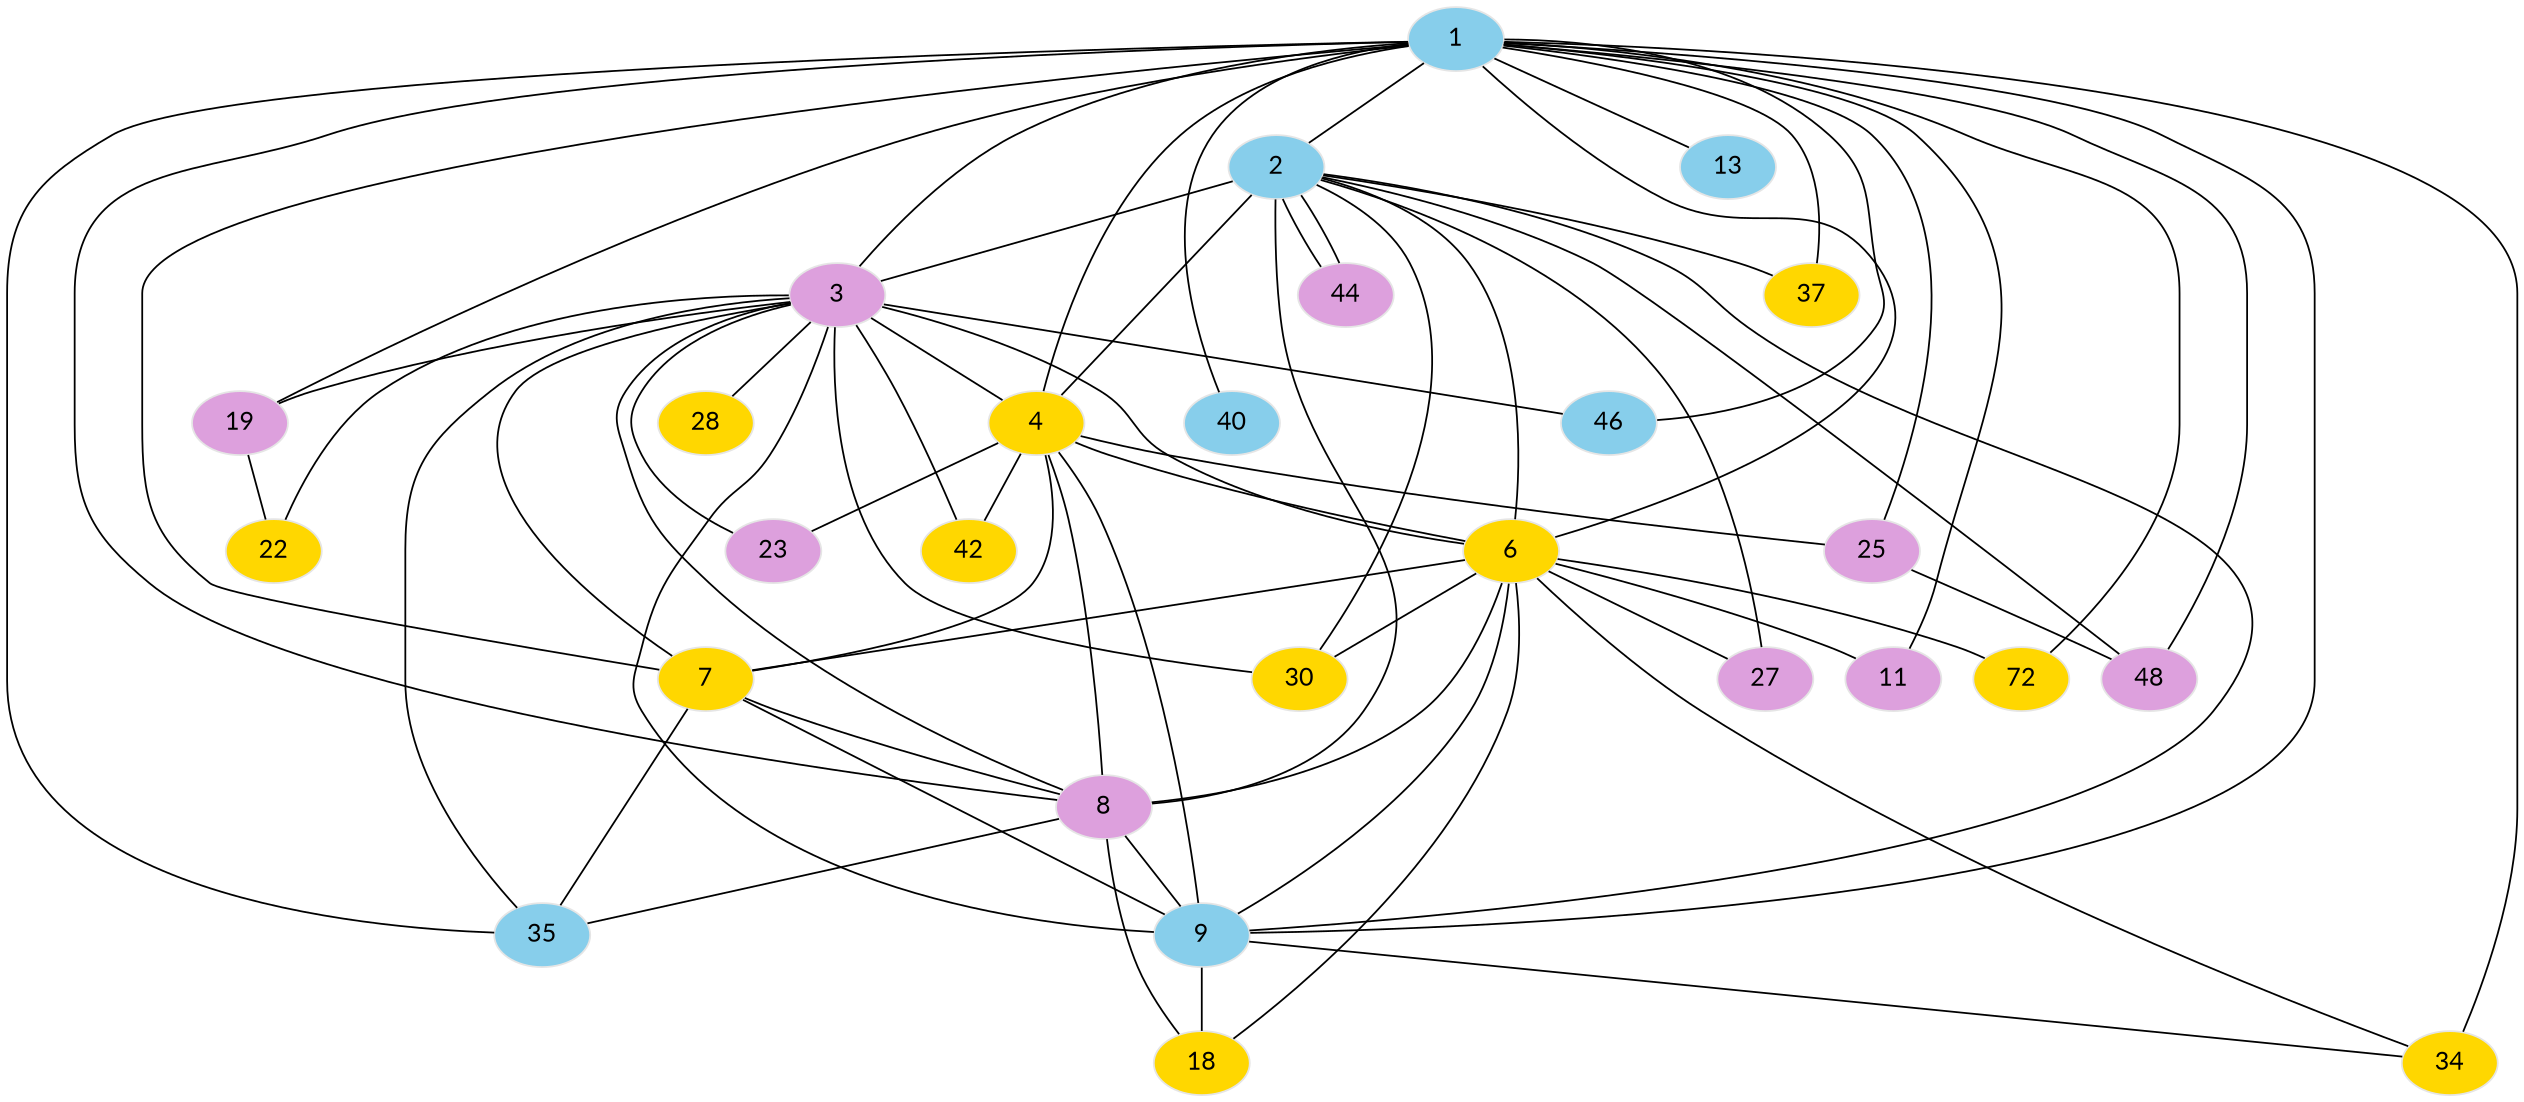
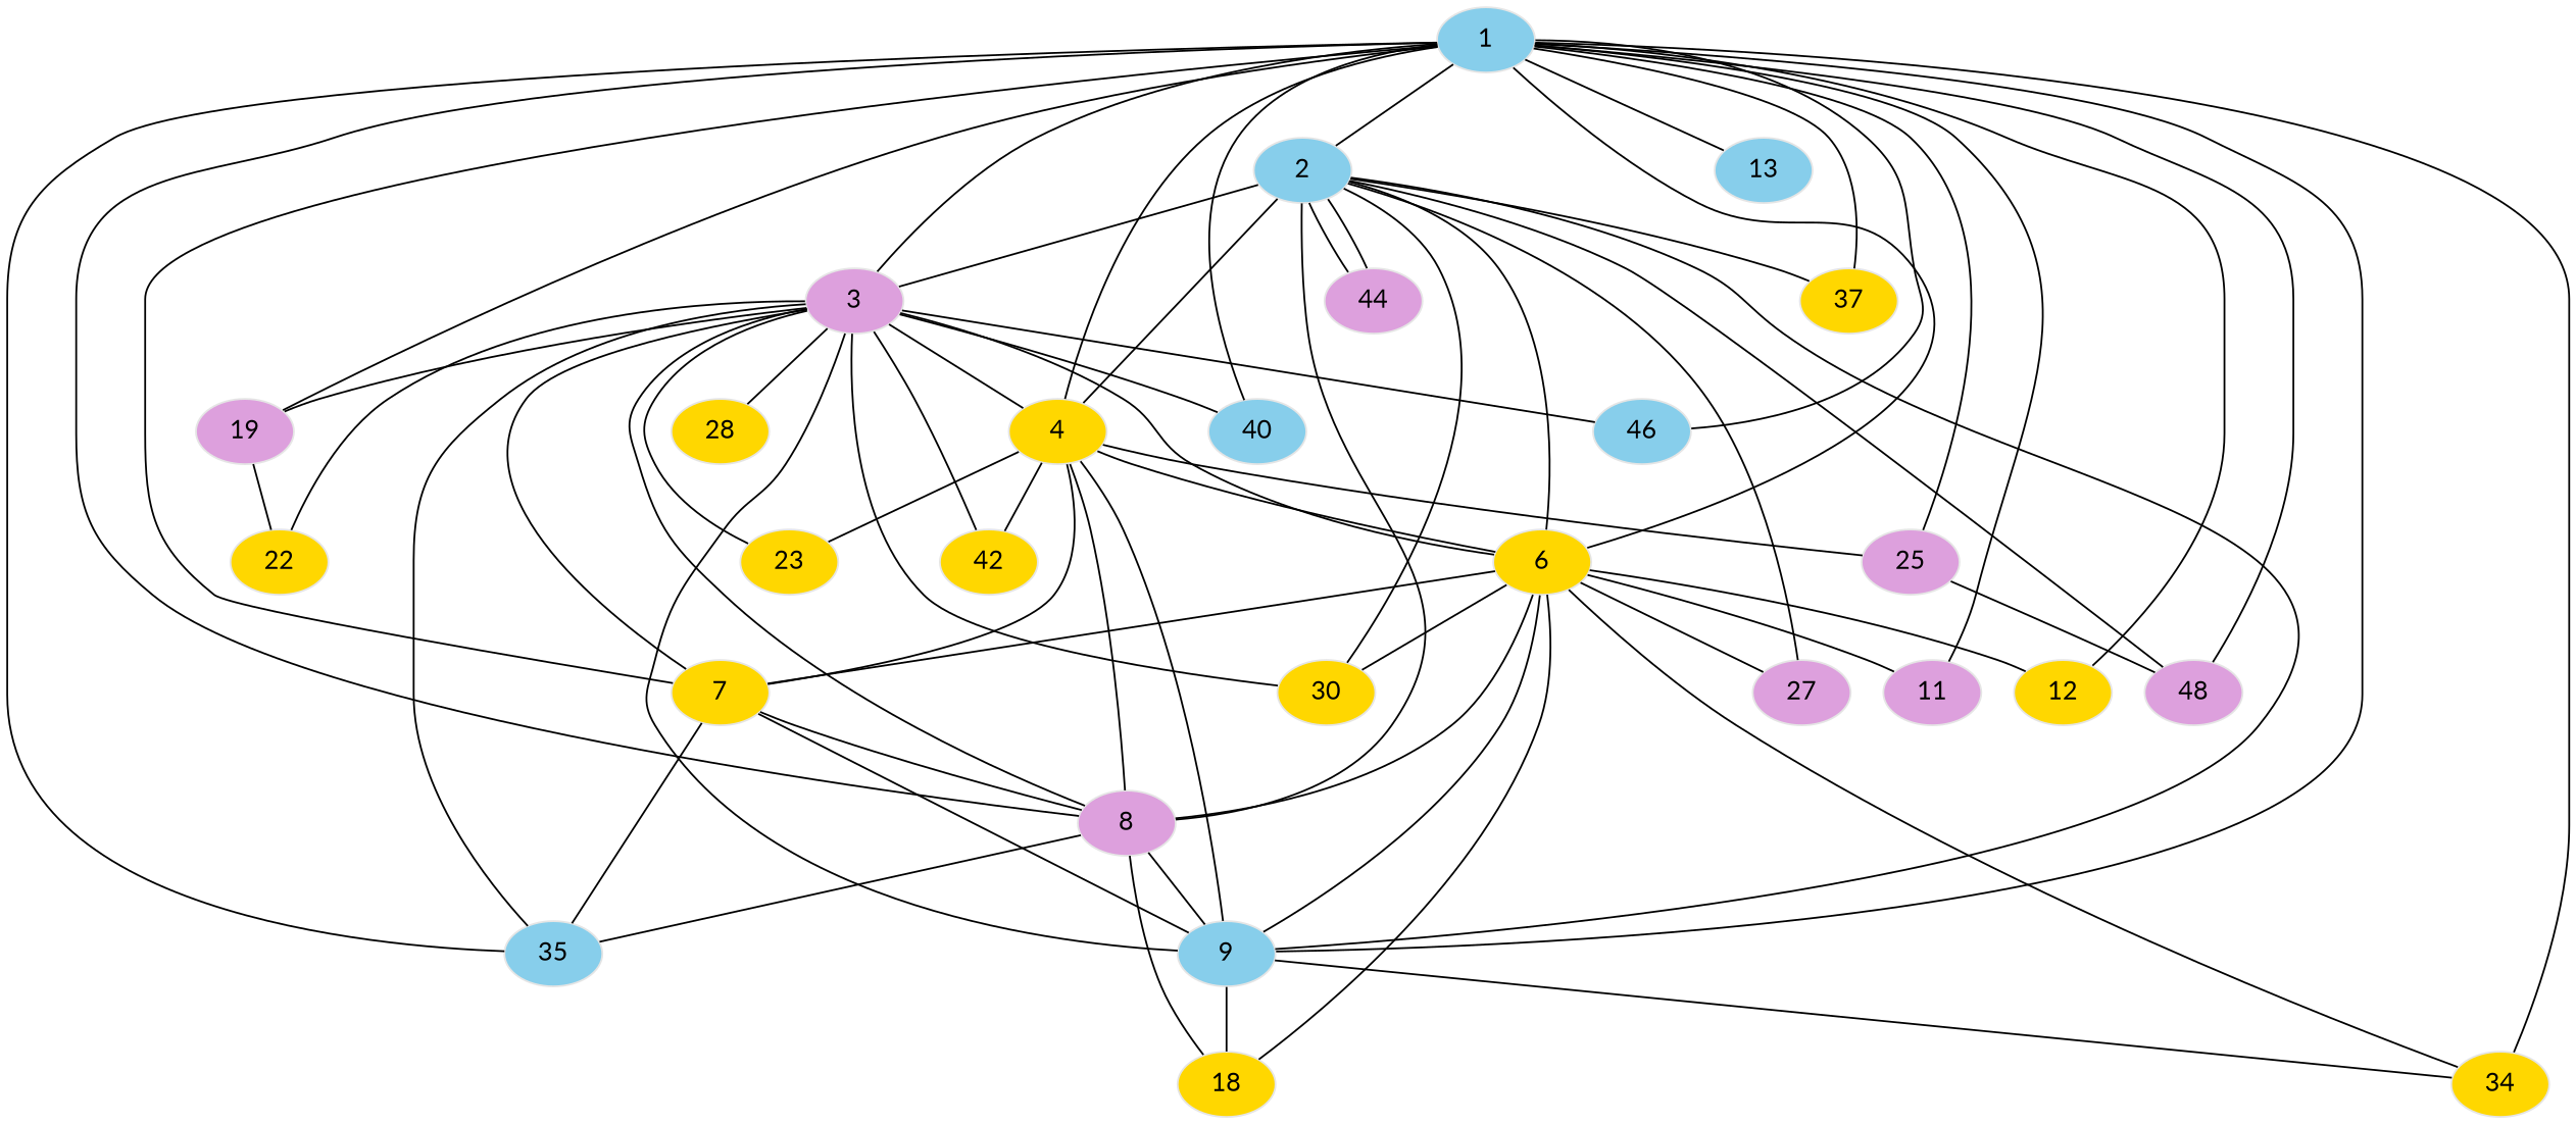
  graph {
    fontname=Lato
    node [color=gray90 fillcolor=gold fontname=Lato style=filled]
    edge [fontname=Lato]
    1 [fillcolor=skyblue super="+36"]
    2 [fillcolor=skyblue super="+10"]
    3 [fillcolor=plum super="+5+50"]
    4
    6
    7 [super="+16"]
    8 [fillcolor=plum super="+49+39+31+33"]
    9 [fillcolor=skyblue super="+20+29+15+32+14"]
    11 [fillcolor=plum]
-   12 [label=72]
+   12
    13 [fillcolor=skyblue]
    19 [fillcolor=plum]
    25 [fillcolor=plum]
    34 [super="+52"]
    35 [fillcolor=skyblue]
    37 [super="+38"]
    40 [fillcolor=skyblue]
    46 [fillcolor=skyblue]
    48 [fillcolor=plum super="+51"]
    27 [fillcolor=plum]
    30 [super="+45+47"]
    44 [fillcolor=plum]
    n23 [label=22]
-   23 [fillcolor=plum super="+43"]
+   23 [super="+43"]
    28
    42
    18
    1 -- 2 [weight=3]
    1 -- 3 [weight=3]
    1 -- 4
    1 -- 6
    1 -- 7
    1 -- 8
    1 -- 9 [weight=3]
    1 -- 11
    1 -- 12
    1 -- 13
    1 -- 19
    1 -- 25
    1 -- 34
    1 -- 35
    1 -- 37
    1 -- 40
    1 -- 46
    1 -- 48
    2 -- 3 [weight=6]
    2 -- 4 [weight=3]
    2 -- 6 [weight=2]
    2 -- 8 [weight=6]
    2 -- 9 [weight=2]
    2 -- 37
    2 -- 48
    2 -- 27
    2 -- 30
    2 -- 44
    2 -- 44
    3 -- 4 [weight=2]
    3 -- 6 [weight=2]
    3 -- 7 [weight=3]
    3 -- 8 [weight=4]
    3 -- 9 [weight=4]
    3 -- 19
    3 -- 35
+   3 -- 40
    3 -- 46
    3 -- 30
    3 -- n23
    3 -- 23 [weight=2]
    3 -- 28
    3 -- 42
    4 -- 6
    4 -- 7
    4 -- 8
    4 -- 9 [weight=2]
    4 -- 25
    4 -- 23
    4 -- 42
    6 -- 7
    6 -- 8
    6 -- 9
    6 -- 11
    6 -- 12
    6 -- 34
    6 -- 27
    6 -- 30
    6 -- 18
    7 -- 8 [weight=2]
    7 -- 9
    7 -- 35
    8 -- 9
    8 -- 35
    8 -- 18
    9 -- 34
    9 -- 18
    19 -- n23
    25 -- 48
  }
